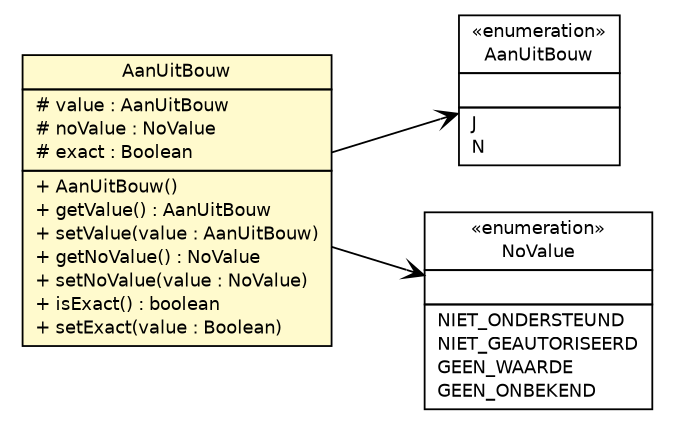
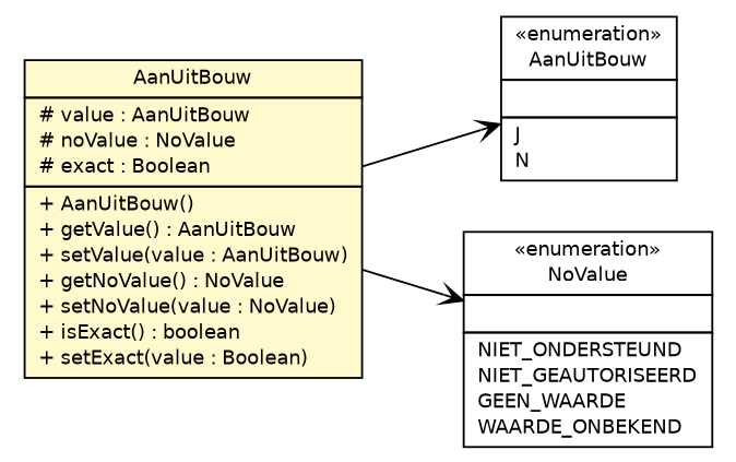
  digraph {
    nodesep=0.25
    ranksep=0.5
    rankdir=LR
    node [fontcolor=black fontname=Helvetica fontsize=10.0 shape=plaintext]
    edge [arrowhead=open color=black fontcolor=black fontname=Helvetica fontsize=10.0 headport=p labelfontname=Helvetica labelfontsize=10 tailport=p]
    n1 [label=<<table title="nl.egem.stuf.sector.bg._0204.VBOFund.AanUitBouw" border="0" cellborder="1" cellspacing="0" cellpadding="2" port="p" bgcolor="lemonChiffon" href="./VBOFund.AanUitBouw.html"> 		<tr><td><table border="0" cellspacing="0" cellpadding="1"> <tr><td align="center" balign="center"> AanUitBouw </td></tr> 		</table></td></tr> 		<tr><td><table border="0" cellspacing="0" cellpadding="1"> <tr><td align="left" balign="left"> # value : AanUitBouw </td></tr> <tr><td align="left" balign="left"> # noValue : NoValue </td></tr> <tr><td align="left" balign="left"> # exact : Boolean </td></tr> 		</table></td></tr> 		<tr><td><table border="0" cellspacing="0" cellpadding="1"> <tr><td align="left" balign="left"> + AanUitBouw() </td></tr> <tr><td align="left" balign="left"> + getValue() : AanUitBouw </td></tr> <tr><td align="left" balign="left"> + setValue(value : AanUitBouw) </td></tr> <tr><td align="left" balign="left"> + getNoValue() : NoValue </td></tr> <tr><td align="left" balign="left"> + setNoValue(value : NoValue) </td></tr> <tr><td align="left" balign="left"> + isExact() : boolean </td></tr> <tr><td align="left" balign="left"> + setExact(value : Boolean) </td></tr> 		</table></td></tr> 		</table>>]
    n2 [label=<<table title="nl.egem.stuf.sector.bg._0204.AanUitBouw" border="0" cellborder="1" cellspacing="0" cellpadding="2" port="p" href="./AanUitBouw.html"> 		<tr><td><table border="0" cellspacing="0" cellpadding="1"> <tr><td align="center" balign="center"> &#171;enumeration&#187; </td></tr> <tr><td align="center" balign="center"> AanUitBouw </td></tr> 		</table></td></tr> 		<tr><td><table border="0" cellspacing="0" cellpadding="1"> <tr><td align="left" balign="left">  </td></tr> 		</table></td></tr> 		<tr><td><table border="0" cellspacing="0" cellpadding="1"> <tr><td align="left" balign="left"> J </td></tr> <tr><td align="left" balign="left"> N </td></tr> 		</table></td></tr> 		</table>>]
-   n3 [label=<<table title="nl.egem.stuf.stuf0204.NoValue" border="0" cellborder="1" cellspacing="0" cellpadding="2" port="p" href="../../../stuf0204/NoValue.html"> 		<tr><td><table border="0" cellspacing="0" cellpadding="1"> <tr><td align="center" balign="center"> &#171;enumeration&#187; </td></tr> <tr><td align="center" balign="center"> NoValue </td></tr> 		</table></td></tr> 		<tr><td><table border="0" cellspacing="0" cellpadding="1"> <tr><td align="left" balign="left">  </td></tr> 		</table></td></tr> 		<tr><td><table border="0" cellspacing="0" cellpadding="1"> <tr><td align="left" balign="left"> NIET_ONDERSTEUND </td></tr> <tr><td align="left" balign="left"> NIET_GEAUTORISEERD </td></tr> <tr><td align="left" balign="left"> GEEN_WAARDE </td></tr> <tr><td align="left" balign="left"> GEEN_ONBEKEND </td></tr> 		</table></td></tr> 		</table>>]
+   n3 [label=<<table title="nl.egem.stuf.stuf0204.NoValue" border="0" cellborder="1" cellspacing="0" cellpadding="2" port="p" href="../../../stuf0204/NoValue.html"> 		<tr><td><table border="0" cellspacing="0" cellpadding="1"> <tr><td align="center" balign="center"> &#171;enumeration&#187; </td></tr> <tr><td align="center" balign="center"> NoValue </td></tr> 		</table></td></tr> 		<tr><td><table border="0" cellspacing="0" cellpadding="1"> <tr><td align="left" balign="left">  </td></tr> 		</table></td></tr> 		<tr><td><table border="0" cellspacing="0" cellpadding="1"> <tr><td align="left" balign="left"> NIET_ONDERSTEUND </td></tr> <tr><td align="left" balign="left"> NIET_GEAUTORISEERD </td></tr> <tr><td align="left" balign="left"> GEEN_WAARDE </td></tr> <tr><td align="left" balign="left"> WAARDE_ONBEKEND </td></tr> 		</table></td></tr> 		</table>>]
    n1 -> n2
    n1 -> n3
  }
